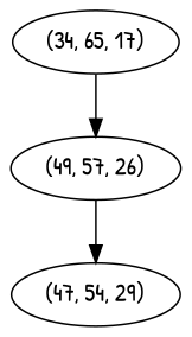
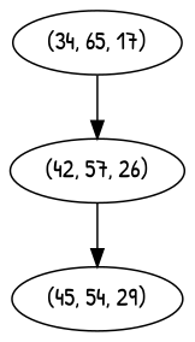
  digraph {
    fontname="Patrick Hand"
    node [fontname="Patrick Hand"]
    edge [fontname="Patrick Hand"]
    n1 [label="(34, 65, 17)"]
-   "(42, 57, 26)" [label="(49, 57, 26)"]
-   "(47, 54, 29)"
+   "(42, 57, 26)"
+   "(47, 54, 29)" [label="(45, 54, 29)"]
    n1 -> "(42, 57, 26)"
    "(42, 57, 26)" -> "(47, 54, 29)"
  }
